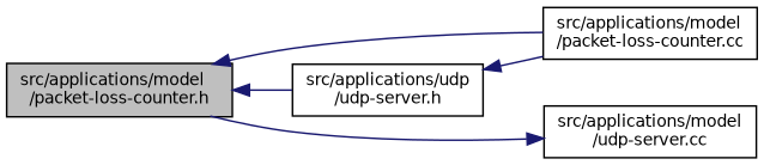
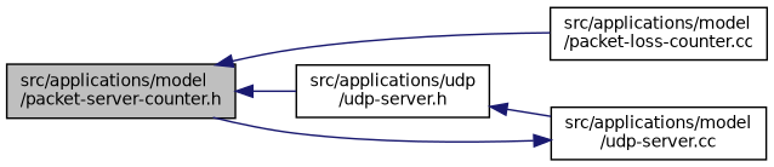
  digraph {
    rankdir=LR
    node [color=black fillcolor=white fontname=Helvetica fontsize=10 shape=record style=filled]
    edge [color=midnightblue dir=back fontname=Helvetica fontsize=10 labelfontname=Helvetica labelfontsize=10 style=solid]
-   n1 [fillcolor=grey75 fontcolor=black height=0.2 label="src/applications/model\l/packet-loss-counter.h" width=0.4]
+   n1 [fillcolor=grey75 fontcolor=black height=0.2 label="src/applications/model\l/packet-server-counter.h" width=0.4]
    n2 [height=0.2 label="src/applications/model\l/packet-loss-counter.cc" width=0.4]
    n3 [height=0.2 label="src/applications/udp\l/udp-server.h" width=0.4]
    n4 [height=0.2 label="src/applications/model\l/udp-server.cc" width=0.4]
    n1 -> n2
    n1 -> n3
-   n3 -> n2
+   n3 -> n4
    n4 -> n1
  }
